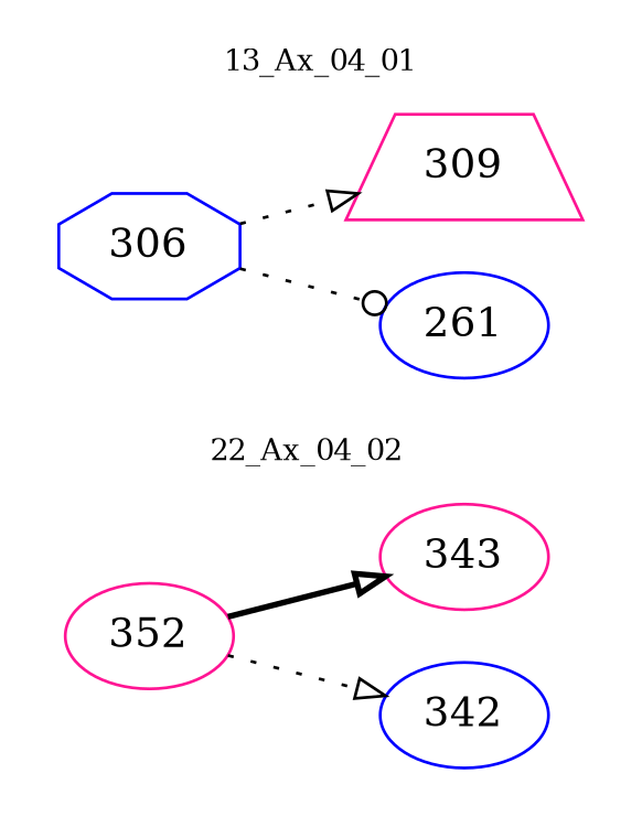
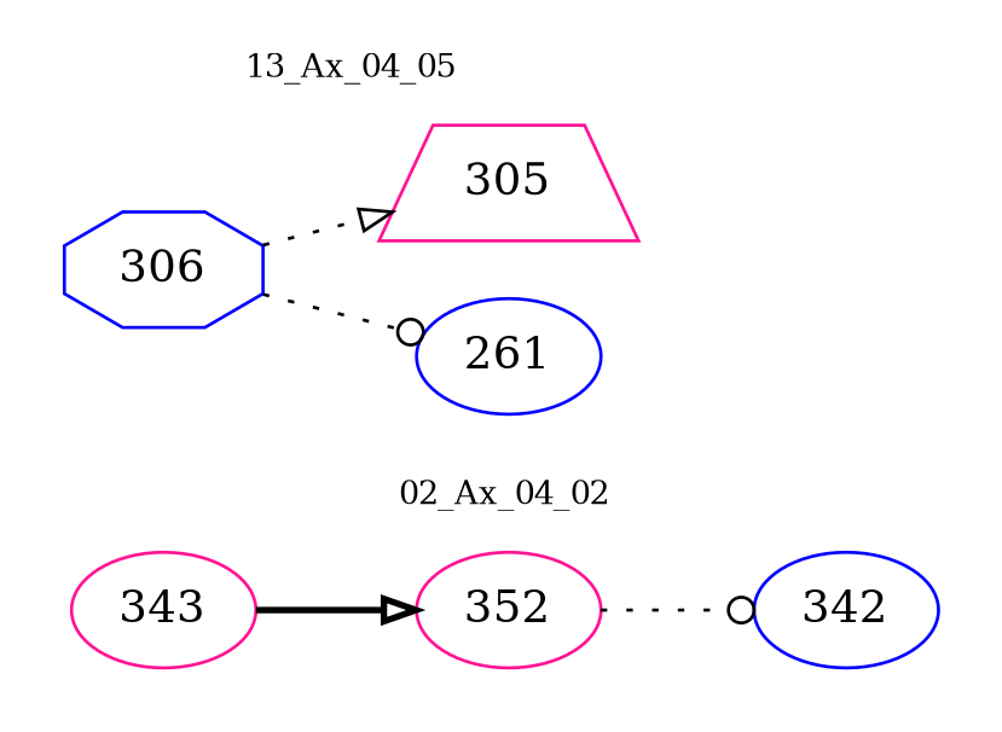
  digraph {
    rankdir=LR
    node [color=deeppink shape=ellipse]
    edge [arrowhead=odot color=black style=dotted]
    n1 [label=352]
    n2 [color=blue label=342]
    n3 [label=343]
    n4 [color=blue label=306 shape=octagon]
    n5 [color=blue label=261]
-   n6 [label=309 shape=trapezium]
+   n6 [label=305 shape=trapezium]
    subgraph cluster_1 {
      color=white
      fontsize=10
-     label="22_Ax_04_02"
+     label="02_Ax_04_02"
      n1
      n2
      n3
    }
    subgraph cluster_2 {
      color=white
      fontsize=10
-     label="13_Ax_04_01"
+     label="13_Ax_04_05"
      n4
      n5
      n6
    }
-   n1 -> n2 [arrowhead=onormal]
-   n1 -> n3 [arrowhead=onormal style=bold]
+   n1 -> n2
+   n3 -> n1 [arrowhead=onormal style=bold]
    n4 -> n5
    n4 -> n6 [arrowhead=onormal]
  }
